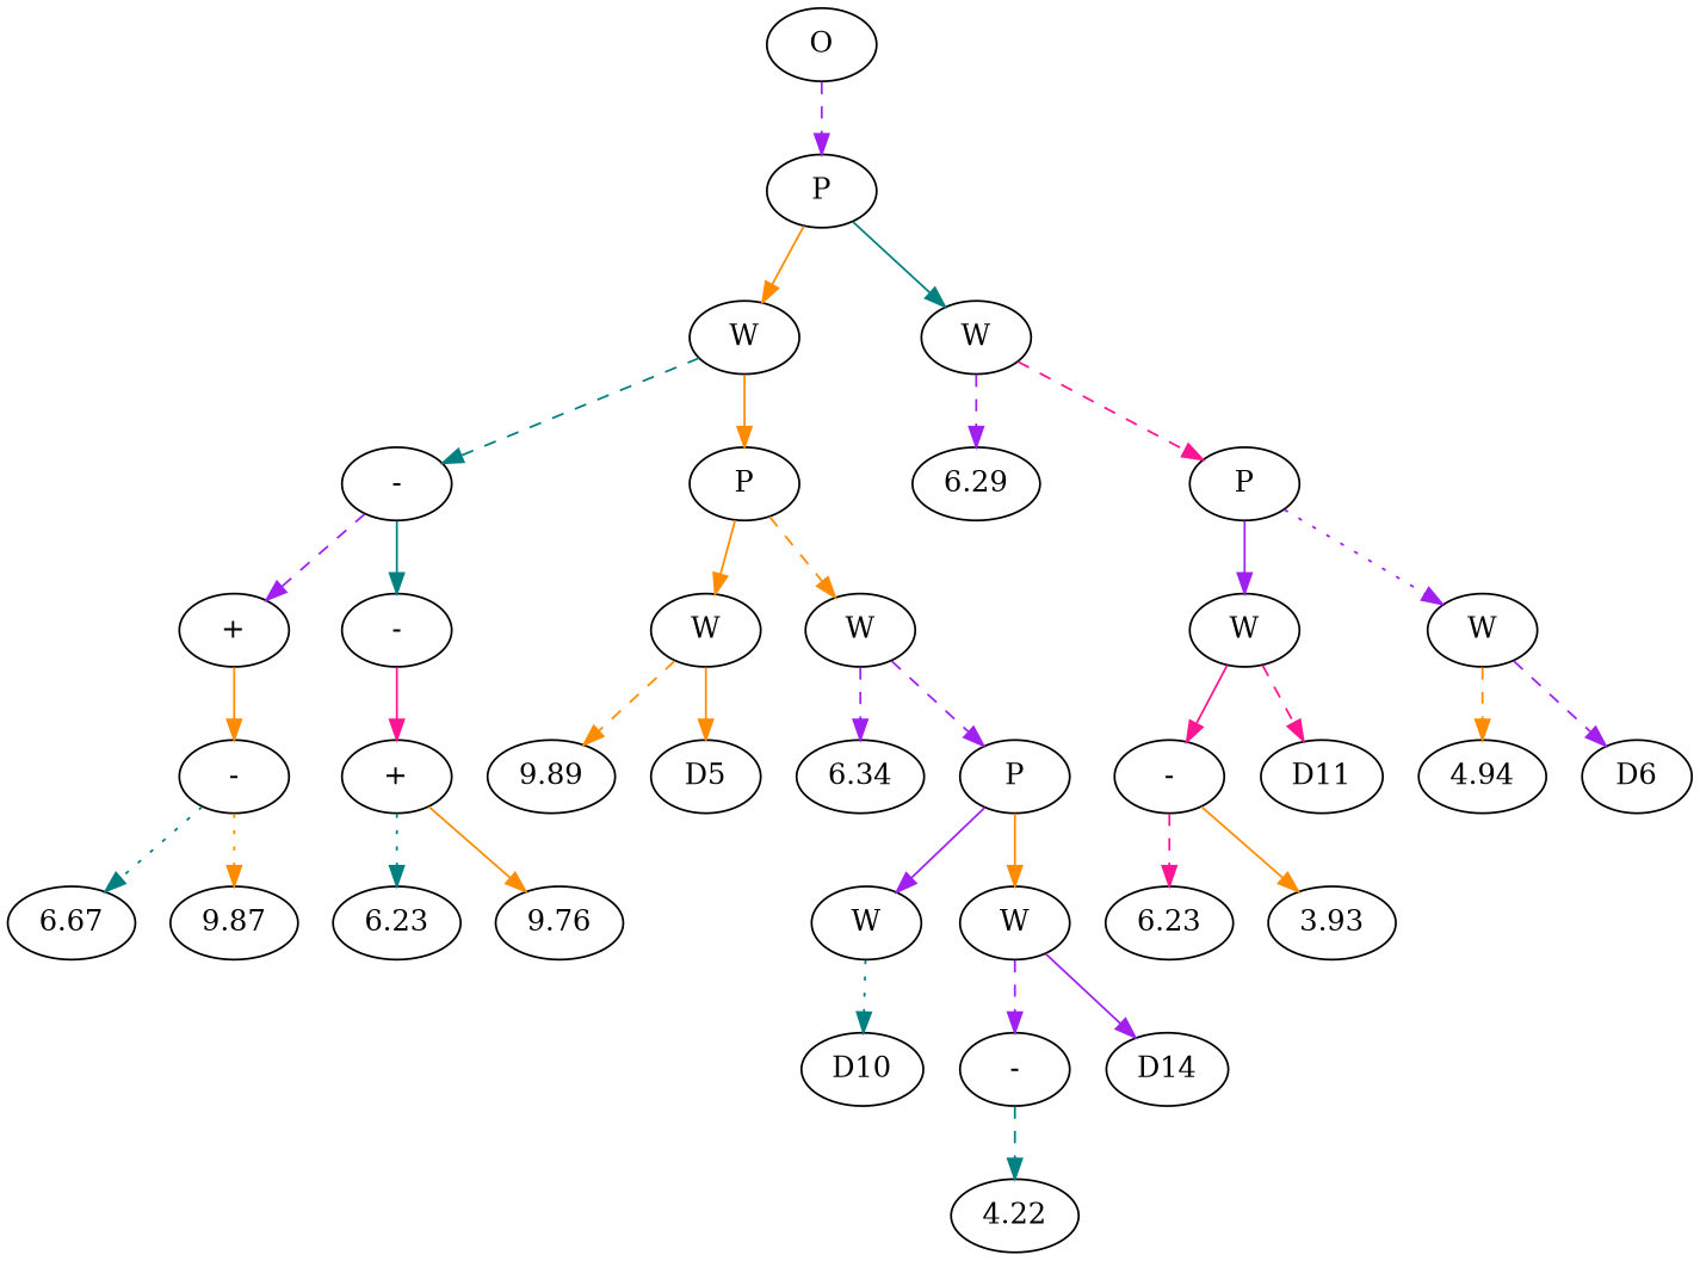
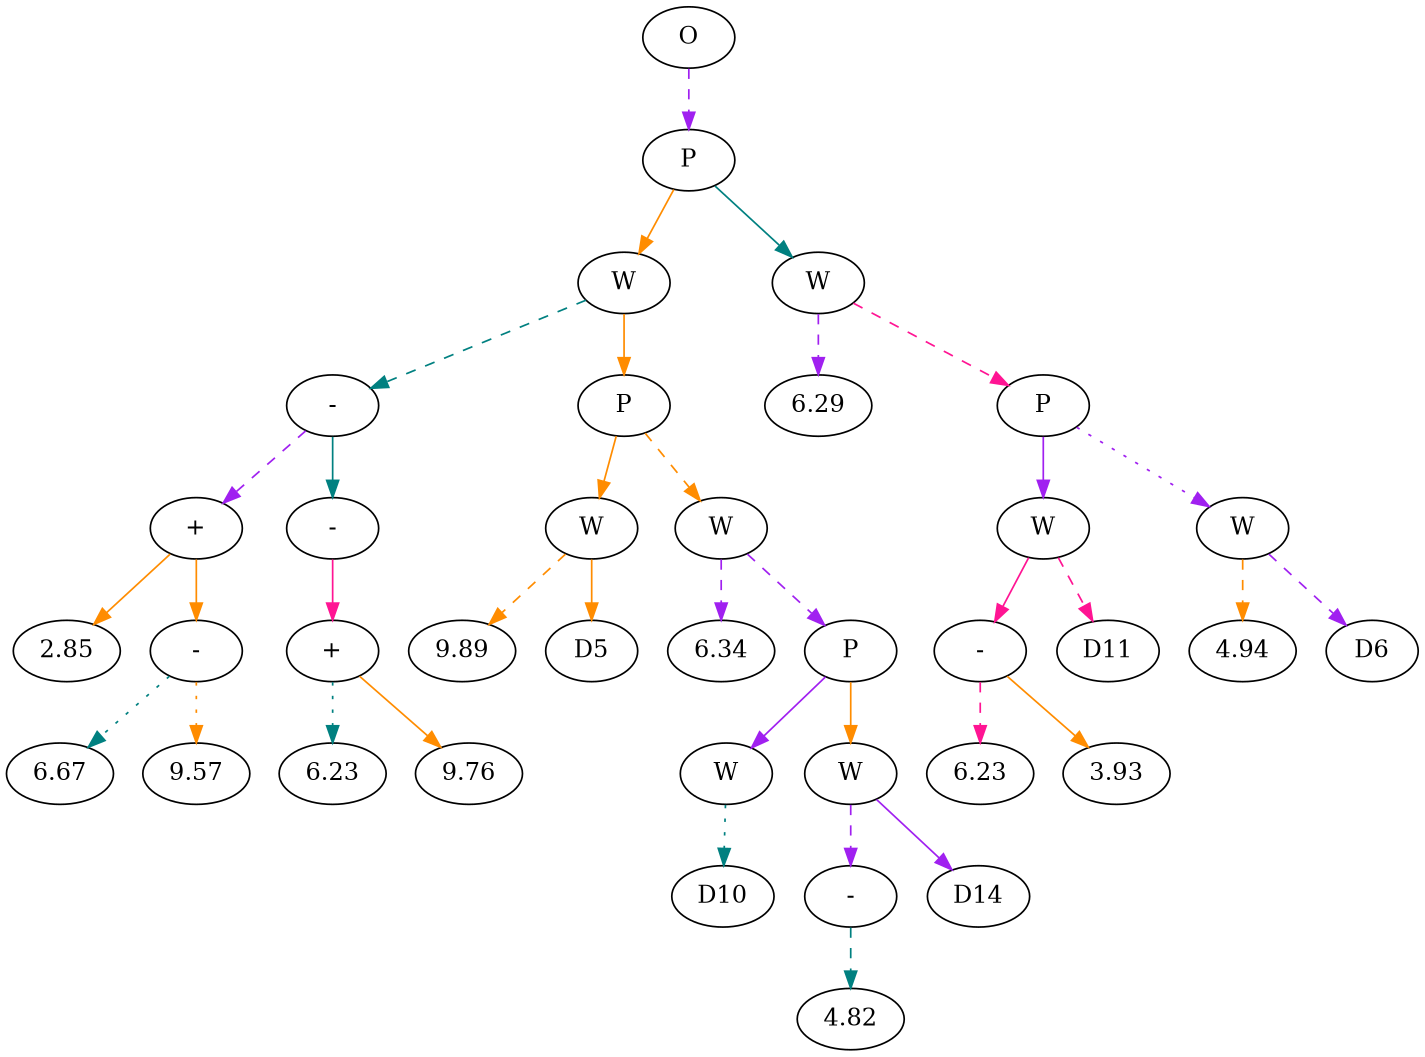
  digraph {
    edge [color=darkorange style=solid]
    n1 [label=O]
    n2 [label=P]
    n3 [label=W]
    n4 [label=W]
    n5 [label="-"]
    n6 [label=P]
    n7 [label=6.29]
    n8 [label=P]
    n9 [label="+"]
    n10 [label="-"]
    n11 [label=W]
    n12 [label=W]
+   n13 [label=2.85]
    n14 [label="-"]
    n15 [label="+"]
    n16 [label=6.67]
-   n17 [label=9.87]
+   n17 [label=9.57]
    n18 [label=6.23]
    n19 [label=9.76]
    n20 [label=9.89]
    n21 [label=D5]
    n22 [label=6.34]
    n23 [label=P]
    n24 [label=W]
    n25 [label=W]
    n26 [label=D10]
    n27 [label="-"]
    n28 [label=D14]
-   n29 [label=4.22]
+   n29 [label=4.82]
    n30 [label=W]
    n31 [label=W]
    n32 [label="-"]
    n33 [label=D11]
    n34 [label=4.94]
    n35 [label=D6]
    n36 [label=6.23]
    n37 [label=3.93]
    n1 -> n2 [color=purple style=dashed]
    n2 -> n3
    n2 -> n4 [color=teal]
    n3 -> n5 [color=teal style=dashed]
    n3 -> n6
    n4 -> n7 [color=purple style=dashed]
    n4 -> n8 [color=deeppink style=dashed]
    n5 -> n9 [color=purple style=dashed]
    n5 -> n10 [color=teal]
    n6 -> n11
    n6 -> n12 [style=dashed]
    n8 -> n30 [color=purple]
    n8 -> n31 [color=purple style=dotted]
+   n9 -> n13
    n9 -> n14
    n10 -> n15 [color=deeppink]
    n11 -> n20 [style=dashed]
    n11 -> n21
    n12 -> n22 [color=purple style=dashed]
    n12 -> n23 [color=purple style=dashed]
    n14 -> n16 [color=teal style=dotted]
    n14 -> n17 [style=dotted]
    n15 -> n18 [color=teal style=dotted]
    n15 -> n19
    n23 -> n24 [color=purple]
    n23 -> n25
    n24 -> n26 [color=teal style=dotted]
    n25 -> n27 [color=purple style=dashed]
    n25 -> n28 [color=purple]
    n27 -> n29 [color=teal style=dashed]
    n30 -> n32 [color=deeppink]
    n30 -> n33 [color=deeppink style=dashed]
    n31 -> n34 [style=dashed]
    n31 -> n35 [color=purple style=dashed]
    n32 -> n36 [color=deeppink style=dashed]
    n32 -> n37
  }
